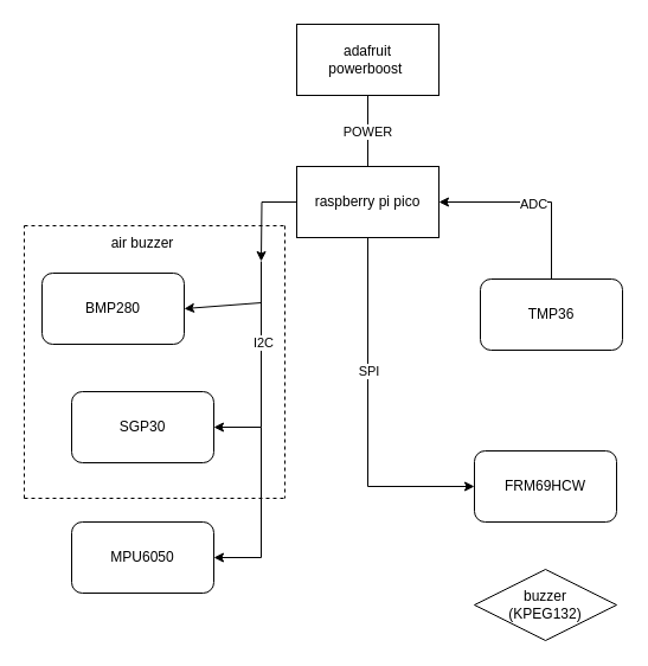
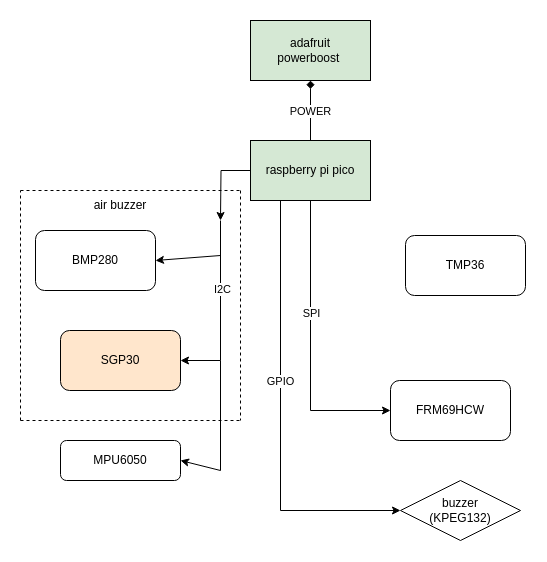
  <mxCell id="0" />
  <mxCell id="1" parent="0" />
  <mxCell id="2" style="edgeStyle=orthogonalEdgeStyle;rounded=0;orthogonalLoop=1;jettySize=auto;html=1;exitX=0;exitY=0.5;exitDx=0;exitDy=0;" edge="1" parent="1" source="5"><mxGeometry relative="1" as="geometry"><mxPoint x="220" y="220" as="targetPoint" /></mxGeometry></mxCell>
- <mxCell id="5" value="raspberry pi pico" style="rounded=0;whiteSpace=wrap;html=1;" vertex="1" parent="1"><mxGeometry x="250" y="140" width="120" height="60" as="geometry" /></mxCell>
+ <mxCell id="3" style="edgeStyle=orthogonalEdgeStyle;rounded=0;orthogonalLoop=1;jettySize=auto;html=1;exitX=0.25;exitY=1;exitDx=0;exitDy=0;entryX=0;entryY=0.5;entryDx=0;entryDy=0;" edge="1" parent="1" source="5" target="30"><mxGeometry relative="1" as="geometry" /></mxCell>
+ <mxCell id="4" value="GPIO" style="edgeLabel;html=1;align=center;verticalAlign=middle;resizable=0;points=[];" vertex="1" connectable="0" parent="3"><mxGeometry x="-0.163" y="-1" relative="1" as="geometry"><mxPoint as="offset" /></mxGeometry></mxCell>
+ <mxCell id="5" value="raspberry pi pico" style="rounded=0;whiteSpace=wrap;html=1;fillColor=#d5e8d4;" vertex="1" parent="1"><mxGeometry x="250" y="140" width="120" height="60" as="geometry" /></mxCell>
  <mxCell id="6" value="BMP280" style="rounded=1;whiteSpace=wrap;html=1;" vertex="1" parent="1"><mxGeometry x="35" y="230" width="120" height="60" as="geometry" /></mxCell>
- <mxCell id="7" value="SGP30" style="rounded=1;whiteSpace=wrap;html=1;" vertex="1" parent="1"><mxGeometry x="60" y="330" width="120" height="60" as="geometry" /></mxCell>
+ <mxCell id="7" value="SGP30" style="rounded=1;whiteSpace=wrap;html=1;fillColor=#ffe6cc;" vertex="1" parent="1"><mxGeometry x="60" y="330" width="120" height="60" as="geometry" /></mxCell>
  <mxCell id="8" value="" style="endArrow=none;html=1;rounded=0;" edge="1" parent="1"><mxGeometry width="50" height="50" relative="1" as="geometry"><mxPoint x="220" y="360" as="sourcePoint" /><mxPoint x="220" y="220" as="targetPoint" /></mxGeometry></mxCell>
  <mxCell id="9" value="I2C" style="edgeLabel;html=1;align=center;verticalAlign=middle;resizable=0;points=[];" vertex="1" connectable="0" parent="8"><mxGeometry x="0.029" y="-1" relative="1" as="geometry"><mxPoint as="offset" /></mxGeometry></mxCell>
  <mxCell id="10" value="" style="endArrow=classic;html=1;rounded=0;entryX=1;entryY=0.5;entryDx=0;entryDy=0;" edge="1" parent="1" target="6"><mxGeometry width="50" height="50" relative="1" as="geometry"><mxPoint x="220" y="255" as="sourcePoint" /><mxPoint x="390" y="270" as="targetPoint" /></mxGeometry></mxCell>
  <mxCell id="11" value="" style="endArrow=classic;html=1;rounded=0;entryX=1;entryY=0.5;entryDx=0;entryDy=0;" edge="1" parent="1" target="7"><mxGeometry width="50" height="50" relative="1" as="geometry"><mxPoint x="220" y="360" as="sourcePoint" /><mxPoint x="360" y="370" as="targetPoint" /></mxGeometry></mxCell>
  <mxCell id="12" value="" style="endArrow=none;dashed=1;html=1;rounded=0;" edge="1" parent="1"><mxGeometry width="50" height="50" relative="1" as="geometry"><mxPoint x="20" y="190" as="sourcePoint" /><mxPoint x="240" y="190" as="targetPoint" /></mxGeometry></mxCell>
  <mxCell id="13" value="" style="endArrow=none;dashed=1;html=1;rounded=0;" edge="1" parent="1"><mxGeometry width="50" height="50" relative="1" as="geometry"><mxPoint x="240" y="190" as="sourcePoint" /><mxPoint x="240" y="420" as="targetPoint" /></mxGeometry></mxCell>
  <mxCell id="14" value="" style="endArrow=none;dashed=1;html=1;rounded=0;" edge="1" parent="1"><mxGeometry width="50" height="50" relative="1" as="geometry"><mxPoint x="20" y="420" as="sourcePoint" /><mxPoint x="240" y="420" as="targetPoint" /></mxGeometry></mxCell>
  <mxCell id="15" value="" style="endArrow=none;dashed=1;html=1;rounded=0;" edge="1" parent="1"><mxGeometry width="50" height="50" relative="1" as="geometry"><mxPoint x="20" y="420" as="sourcePoint" /><mxPoint x="20" y="190" as="targetPoint" /></mxGeometry></mxCell>
  <mxCell id="16" value="air buzzer" style="text;html=1;align=center;verticalAlign=middle;whiteSpace=wrap;rounded=0;" vertex="1" parent="1"><mxGeometry x="90" y="190" width="60" height="30" as="geometry" /></mxCell>
- <mxCell id="17" value="adafruit&lt;div&gt;powerboost&amp;nbsp;&lt;/div&gt;" style="rounded=0;whiteSpace=wrap;html=1;" vertex="1" parent="1"><mxGeometry x="250" y="20" width="120" height="60" as="geometry" /></mxCell>
- <mxCell id="18" value="" style="endArrow=none;html=1;rounded=0;exitX=0.5;exitY=0;exitDx=0;exitDy=0;entryX=0.5;entryY=1;entryDx=0;entryDy=0;" edge="1" parent="1" source="5" target="17"><mxGeometry width="50" height="50" relative="1" as="geometry"><mxPoint x="420" y="120" as="sourcePoint" /><mxPoint x="470" y="70" as="targetPoint" /></mxGeometry></mxCell>
+ <mxCell id="17" value="adafruit&lt;div&gt;powerboost&amp;nbsp;&lt;/div&gt;" style="rounded=0;whiteSpace=wrap;html=1;fillColor=#d5e8d4;" vertex="1" parent="1"><mxGeometry x="250" y="20" width="120" height="60" as="geometry" /></mxCell>
+ <mxCell id="18" value="" style="endArrow=diamond;html=1;rounded=0;exitX=0.5;exitY=0;exitDx=0;exitDy=0;entryX=0.5;entryY=1;entryDx=0;entryDy=0;" edge="1" parent="1" source="5" target="17"><mxGeometry width="50" height="50" relative="1" as="geometry"><mxPoint x="420" y="120" as="sourcePoint" /><mxPoint x="470" y="70" as="targetPoint" /></mxGeometry></mxCell>
  <mxCell id="19" value="POWER" style="edgeLabel;html=1;align=center;verticalAlign=middle;resizable=0;points=[];" vertex="1" connectable="0" parent="18"><mxGeometry y="1" relative="1" as="geometry"><mxPoint as="offset" /></mxGeometry></mxCell>
- <mxCell id="20" style="edgeStyle=orthogonalEdgeStyle;rounded=0;orthogonalLoop=1;jettySize=auto;html=1;exitX=0.5;exitY=0;exitDx=0;exitDy=0;entryX=1;entryY=0.5;entryDx=0;entryDy=0;" edge="1" parent="1" source="22" target="5"><mxGeometry relative="1" as="geometry" /></mxCell>
- <mxCell id="21" value="ADC" style="edgeLabel;html=1;align=center;verticalAlign=middle;resizable=0;points=[];" vertex="1" connectable="0" parent="20"><mxGeometry x="0.007" y="1" relative="1" as="geometry"><mxPoint as="offset" /></mxGeometry></mxCell>
  <mxCell id="22" value="TMP36" style="rounded=1;whiteSpace=wrap;html=1;" vertex="1" parent="1"><mxGeometry x="405" y="235" width="120" height="60" as="geometry" /></mxCell>
- <mxCell id="23" value="MPU6050" style="rounded=1;whiteSpace=wrap;html=1;" vertex="1" parent="1"><mxGeometry x="60" y="440" width="120" height="60" as="geometry" /></mxCell>
+ <mxCell id="23" value="MPU6050" style="rounded=1;whiteSpace=wrap;html=1;" vertex="1" parent="1"><mxGeometry x="60" y="440" width="120" height="40" as="geometry" /></mxCell>
  <mxCell id="24" value="" style="endArrow=classic;html=1;rounded=0;entryX=1;entryY=0.5;entryDx=0;entryDy=0;" edge="1" parent="1" target="23"><mxGeometry width="50" height="50" relative="1" as="geometry"><mxPoint x="220" y="470" as="sourcePoint" /><mxPoint x="320" y="490" as="targetPoint" /></mxGeometry></mxCell>
  <mxCell id="25" value="" style="endArrow=none;html=1;rounded=0;" edge="1" parent="1"><mxGeometry width="50" height="50" relative="1" as="geometry"><mxPoint x="220" y="470" as="sourcePoint" /><mxPoint x="220" y="360" as="targetPoint" /></mxGeometry></mxCell>
- <mxCell id="26" value="FRM69HCW" style="rounded=1;whiteSpace=wrap;html=1;" vertex="1" parent="1"><mxGeometry x="400" y="380" width="120" height="60" as="geometry" /></mxCell>
+ <mxCell id="26" value="FRM69HCW" style="rounded=1;whiteSpace=wrap;html=1;" vertex="1" parent="1"><mxGeometry x="390" y="380" width="120" height="60" as="geometry" /></mxCell>
  <mxCell id="27" value="" style="endArrow=none;html=1;rounded=0;entryX=0.5;entryY=1;entryDx=0;entryDy=0;" edge="1" parent="1" target="5"><mxGeometry width="50" height="50" relative="1" as="geometry"><mxPoint x="310" y="410" as="sourcePoint" /><mxPoint x="470" y="370" as="targetPoint" /></mxGeometry></mxCell>
  <mxCell id="28" value="SPI" style="edgeLabel;html=1;align=center;verticalAlign=middle;resizable=0;points=[];" vertex="1" connectable="0" parent="27"><mxGeometry x="-0.067" relative="1" as="geometry"><mxPoint as="offset" /></mxGeometry></mxCell>
  <mxCell id="29" value="" style="endArrow=classic;html=1;rounded=0;entryX=0;entryY=0.5;entryDx=0;entryDy=0;" edge="1" parent="1" target="26"><mxGeometry width="50" height="50" relative="1" as="geometry"><mxPoint x="310" y="410" as="sourcePoint" /><mxPoint x="360" y="360" as="targetPoint" /></mxGeometry></mxCell>
  <mxCell id="30" value="buzzer&lt;div&gt;(KPEG132)&lt;/div&gt;" style="rhombus;whiteSpace=wrap;html=1;" vertex="1" parent="1"><mxGeometry x="400" y="480" width="120" height="60" as="geometry" /></mxCell>
